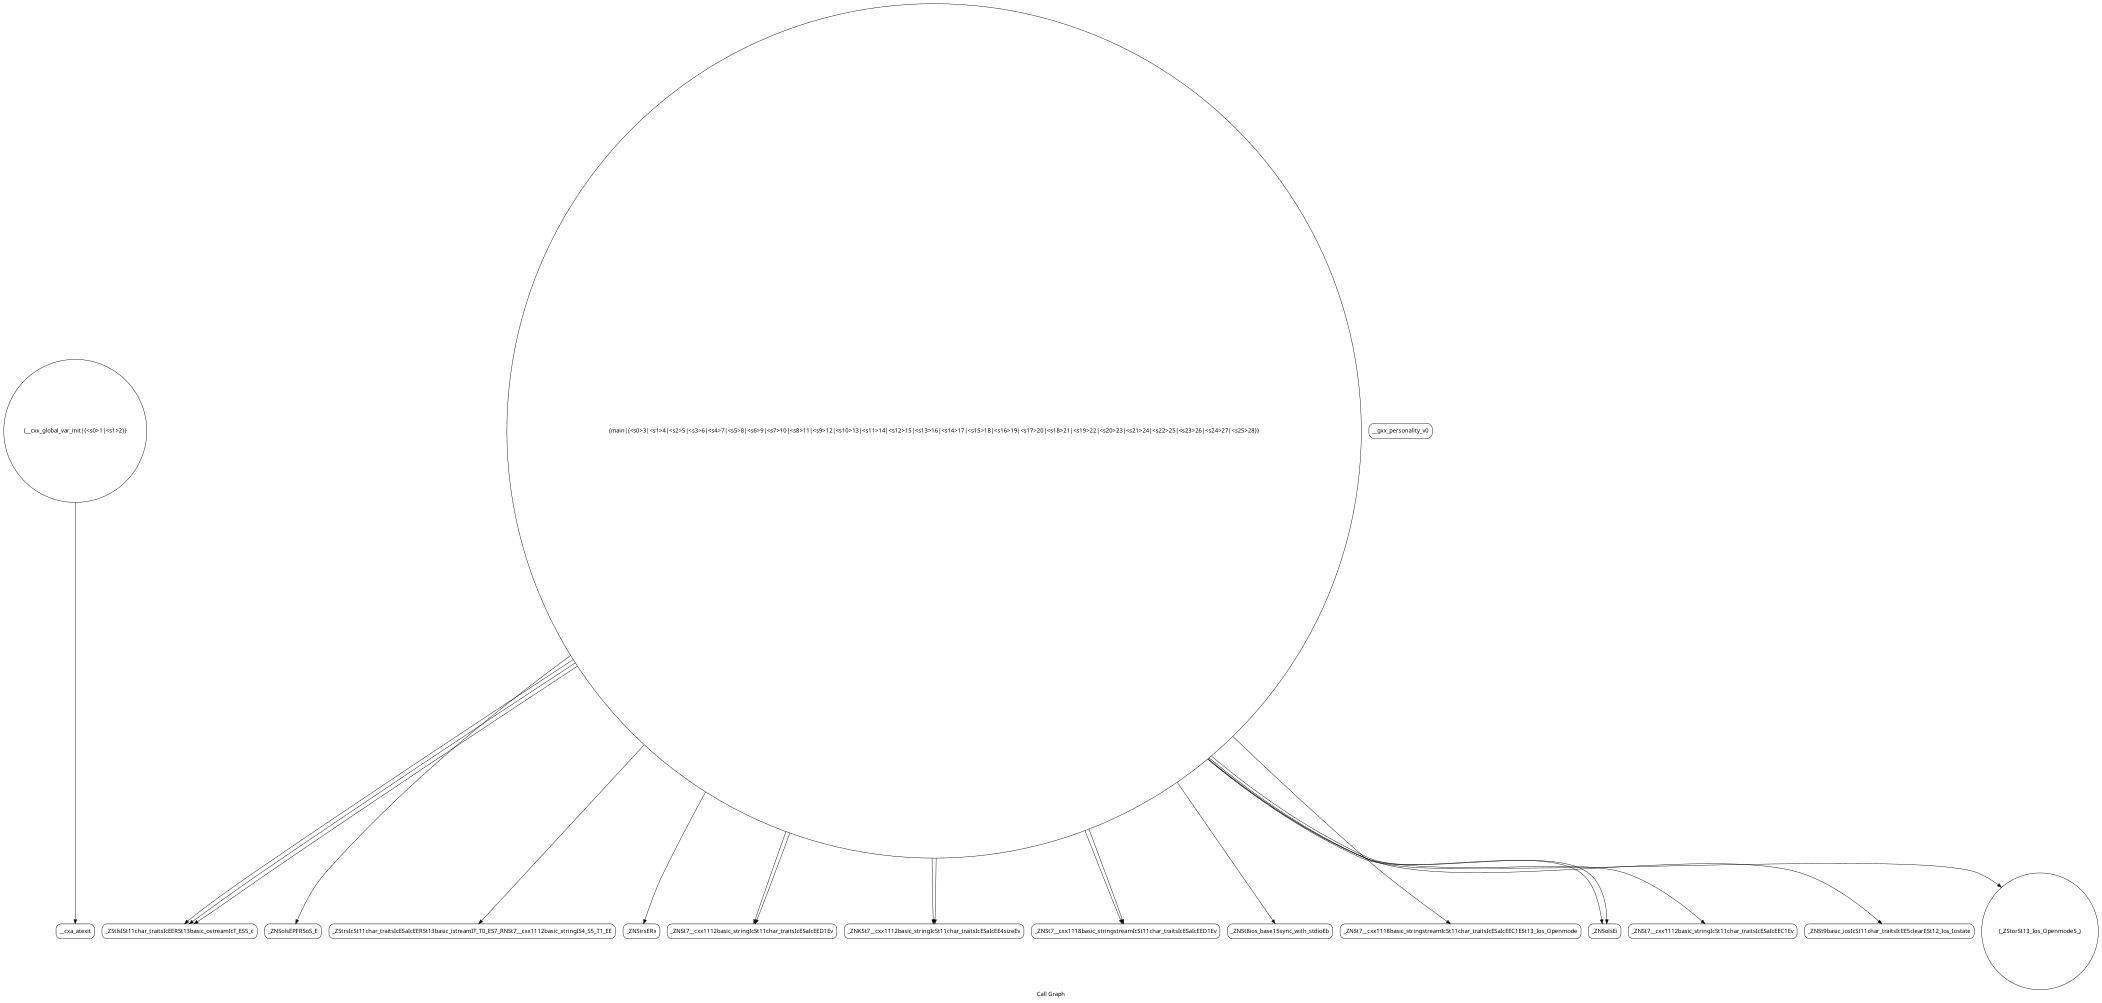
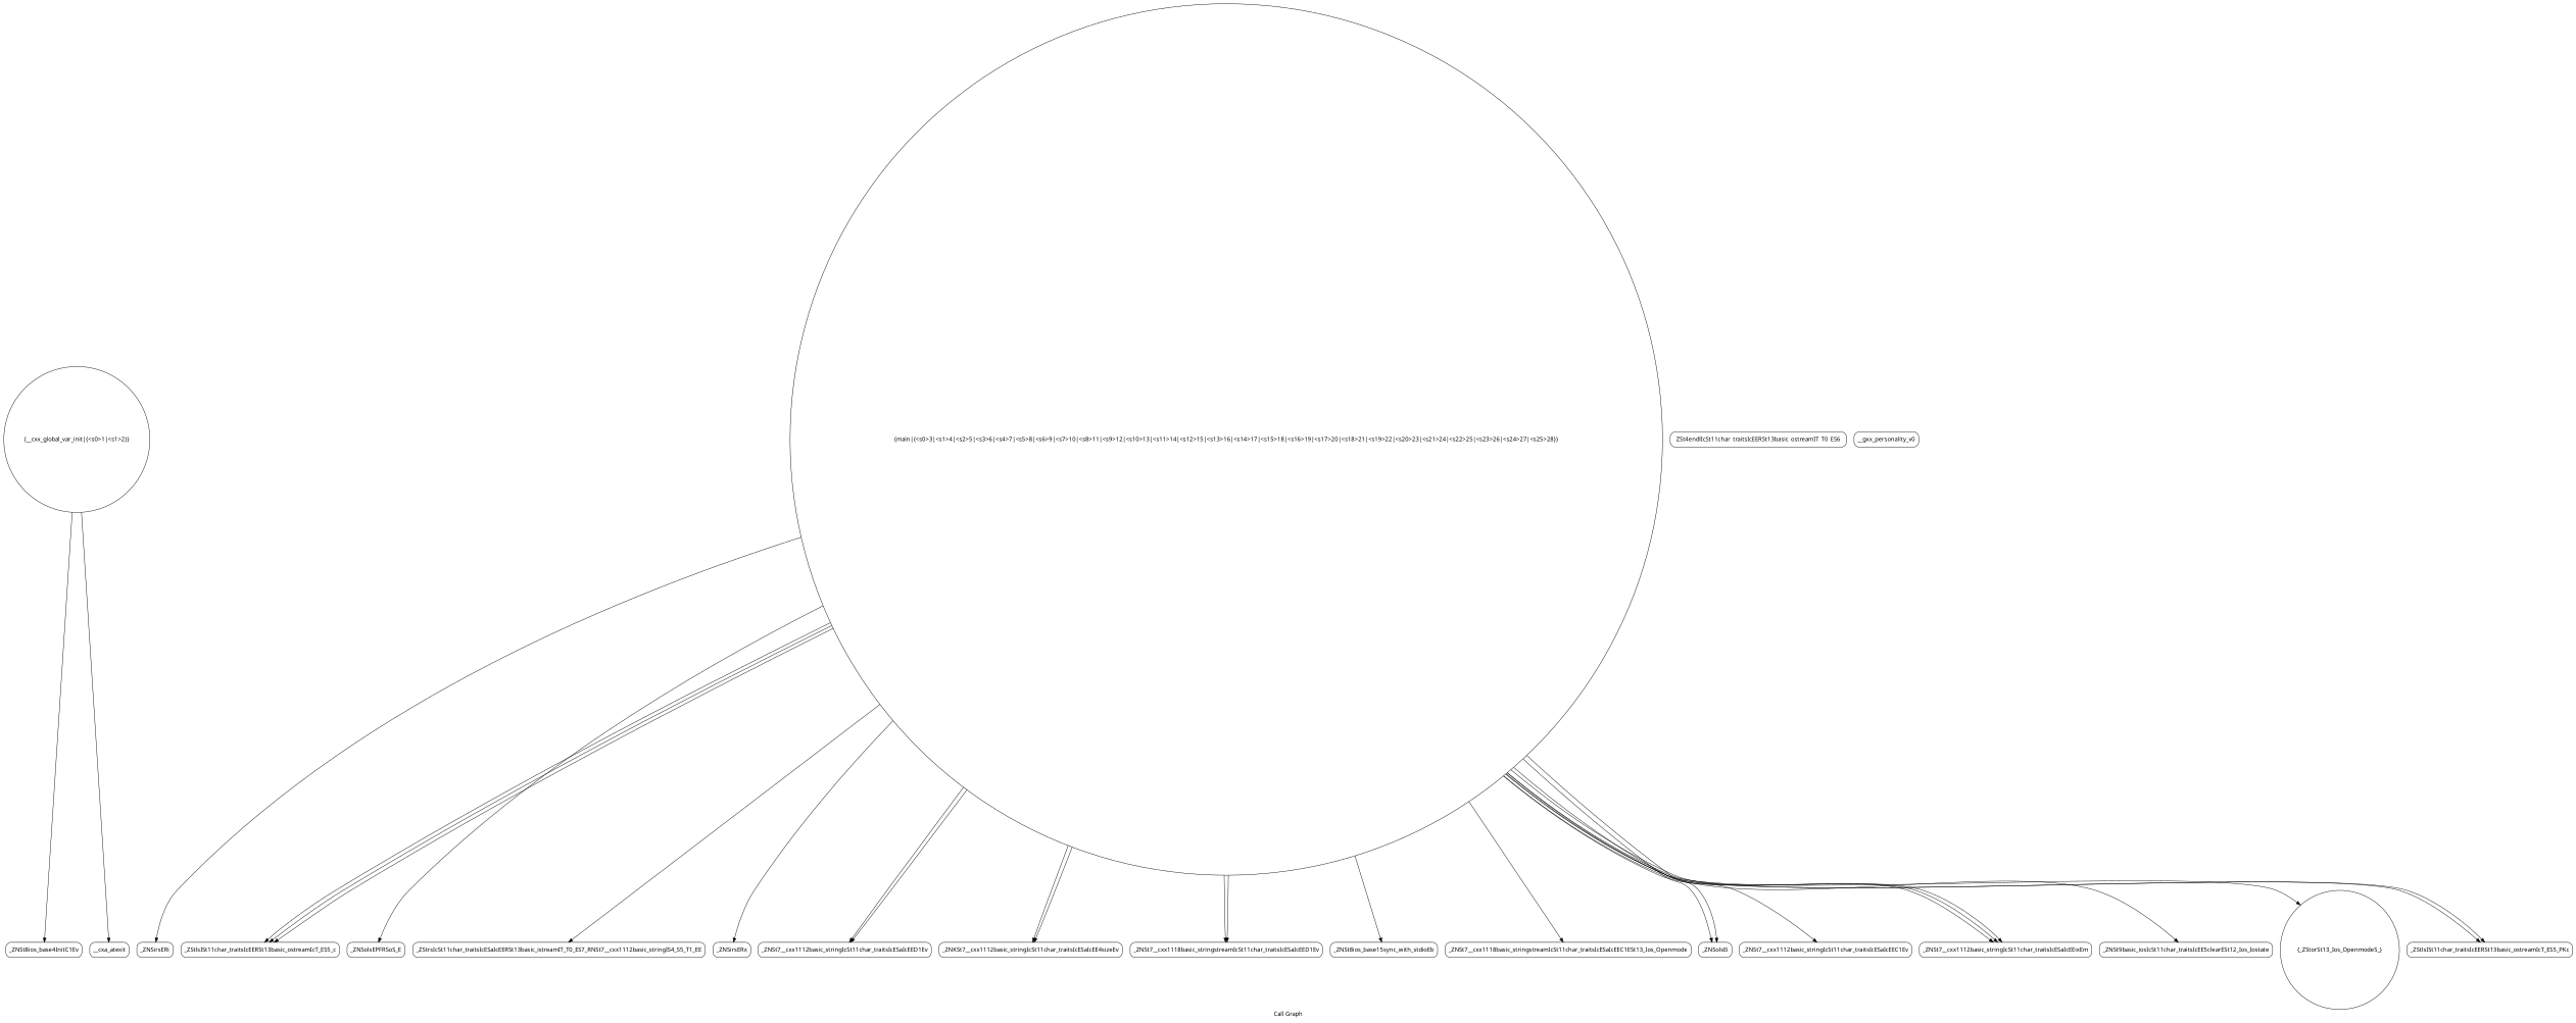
  digraph {
    fontname="Noto Sans"
    label="Call Graph"
    node [fontname="Noto Sans" shape=Mrecord]
    edge [color=black fontname="Noto Sans" tailport=s0]
    n1 [label="{__cxx_global_var_init|{<s0>1|<s1>2}}" shape=circle]
+   n2 [label="{_ZNSt8ios_base4InitC1Ev}"]
    n3 [label="{__cxa_atexit}"]
+   n4 [label="{_ZNSirsERi}"]
    n5 [label="{_ZStlsISt11char_traitsIcEERSt13basic_ostreamIcT_ES5_c}"]
    n6 [label="{_ZNSolsEPFRSoS_E}"]
    n7 [label="{_ZStrsIcSt11char_traitsIcESaIcEERSt13basic_istreamIT_T0_ES7_RNSt7__cxx1112basic_stringIS4_S5_T1_EE}"]
    n8 [label="{_ZNSirsERx}"]
    n9 [label="{_ZNSt7__cxx1112basic_stringIcSt11char_traitsIcESaIcEED1Ev}"]
    n10 [label="{_ZNKSt7__cxx1112basic_stringIcSt11char_traitsIcESaIcEE4sizeEv}"]
    n11 [label="{_ZNSt7__cxx1118basic_stringstreamIcSt11char_traitsIcESaIcEED1Ev}"]
    n12 [label="{_ZNSt8ios_base15sync_with_stdioEb}"]
    n13 [label="{_ZNSt7__cxx1118basic_stringstreamIcSt11char_traitsIcESaIcEEC1ESt13_Ios_Openmode}"]
    n14 [label="{_ZNSolsEi}"]
    n15 [label="{_ZNSt7__cxx1112basic_stringIcSt11char_traitsIcESaIcEEC1Ev}"]
+   n16 [label="{_ZNSt7__cxx1112basic_stringIcSt11char_traitsIcESaIcEEixEm}"]
+   n17 [label="{_ZSt4endlIcSt11char_traitsIcEERSt13basic_ostreamIT_T0_ES6_}"]
    n18 [label="{__gxx_personality_v0}"]
    n19 [label="{_ZNSt9basic_iosIcSt11char_traitsIcEE5clearESt12_Ios_Iostate}"]
    n20 [label="{main|{<s0>3|<s1>4|<s2>5|<s3>6|<s4>7|<s5>8|<s6>9|<s7>10|<s8>11|<s9>12|<s10>13|<s11>14|<s12>15|<s13>16|<s14>17|<s15>18|<s16>19|<s17>20|<s18>21|<s19>22|<s20>23|<s21>24|<s22>25|<s23>26|<s24>27|<s25>28}}" shape=circle]
    n21 [label="{_ZStorSt13_Ios_OpenmodeS_}" shape=circle]
+   n22 [label="{_ZStlsISt11char_traitsIcEERSt13basic_ostreamIcT_ES5_PKc}"]
+   n1 -> n2
    n1 -> n3 [tailport=s1]
+   n20 -> n4 [tailport=s1]
    n20 -> n5 [tailport=s8]
    n20 -> n5 [tailport=s11]
    n20 -> n5 [tailport=s16]
    n20 -> n6 [tailport=s23]
    n20 -> n7 [tailport=s3]
    n20 -> n8 [tailport=s13]
    n20 -> n9 [tailport=s24]
    n20 -> n9 [tailport=s25]
    n20 -> n10 [tailport=s4]
    n20 -> n10 [tailport=s9]
    n20 -> n11 [tailport=s12]
    n20 -> n11 [tailport=s18]
    n20 -> n12
    n20 -> n13 [tailport=s6]
    n20 -> n14 [tailport=s20]
    n20 -> n14 [tailport=s22]
    n20 -> n15 [tailport=s2]
+   n20 -> n16 [tailport=s7]
+   n20 -> n16 [tailport=s10]
+   n20 -> n16 [tailport=s15]
    n20 -> n19 [tailport=s14]
    n20 -> n21 [tailport=s5]
+   n20 -> n22 [tailport=s19]
+   n20 -> n22 [tailport=s21]
  }
